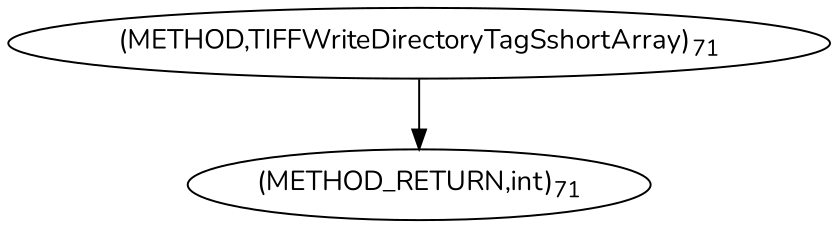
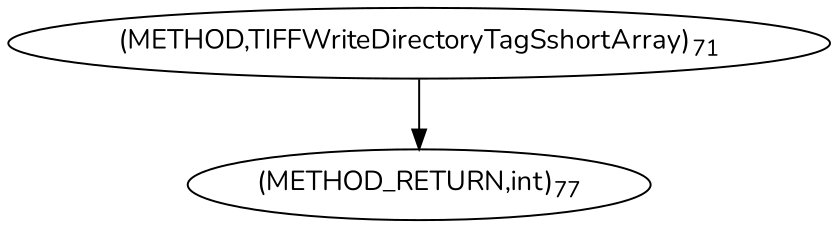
  digraph {
    fontname=Nunito
    node [fontname=Nunito]
    n1 [label=<(METHOD,TIFFWriteDirectoryTagSshortArray)<SUB>71</SUB>>]
-   n2 [label=<(METHOD_RETURN,int)<SUB>71</SUB>>]
+   n2 [label=<(METHOD_RETURN,int)<SUB>77</SUB>>]
    n1 -> n2 [fontname=Nunito]
  }
